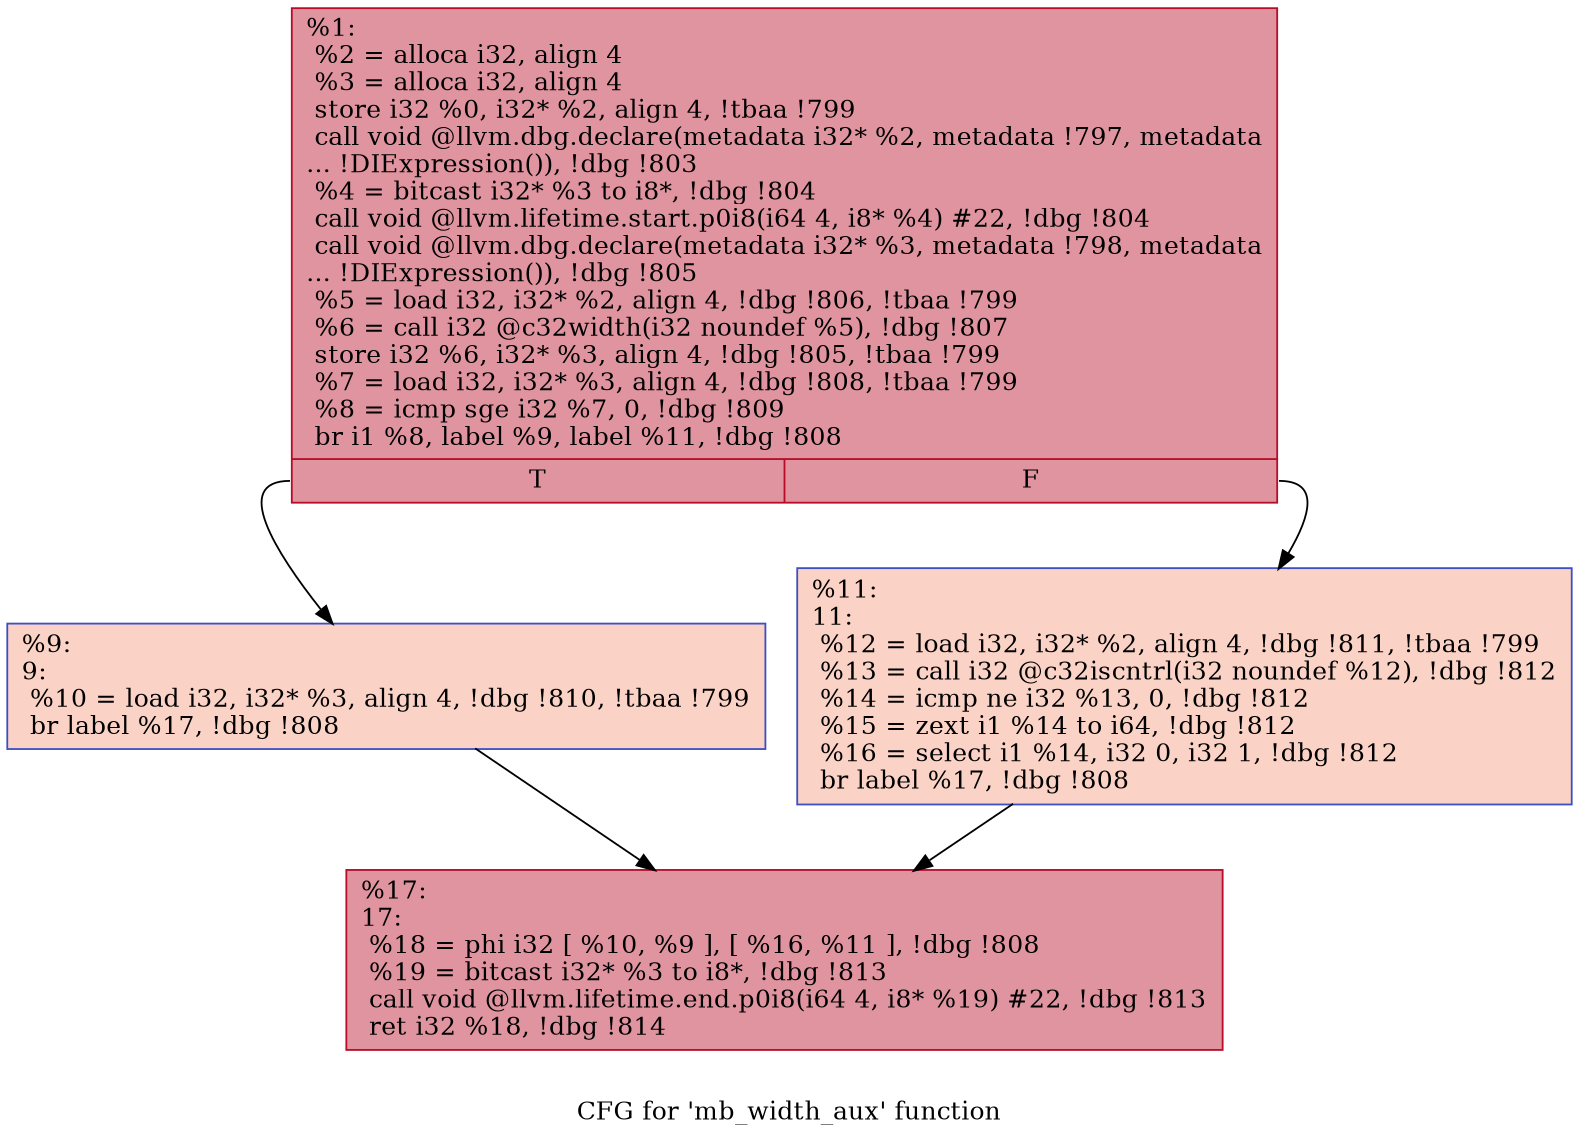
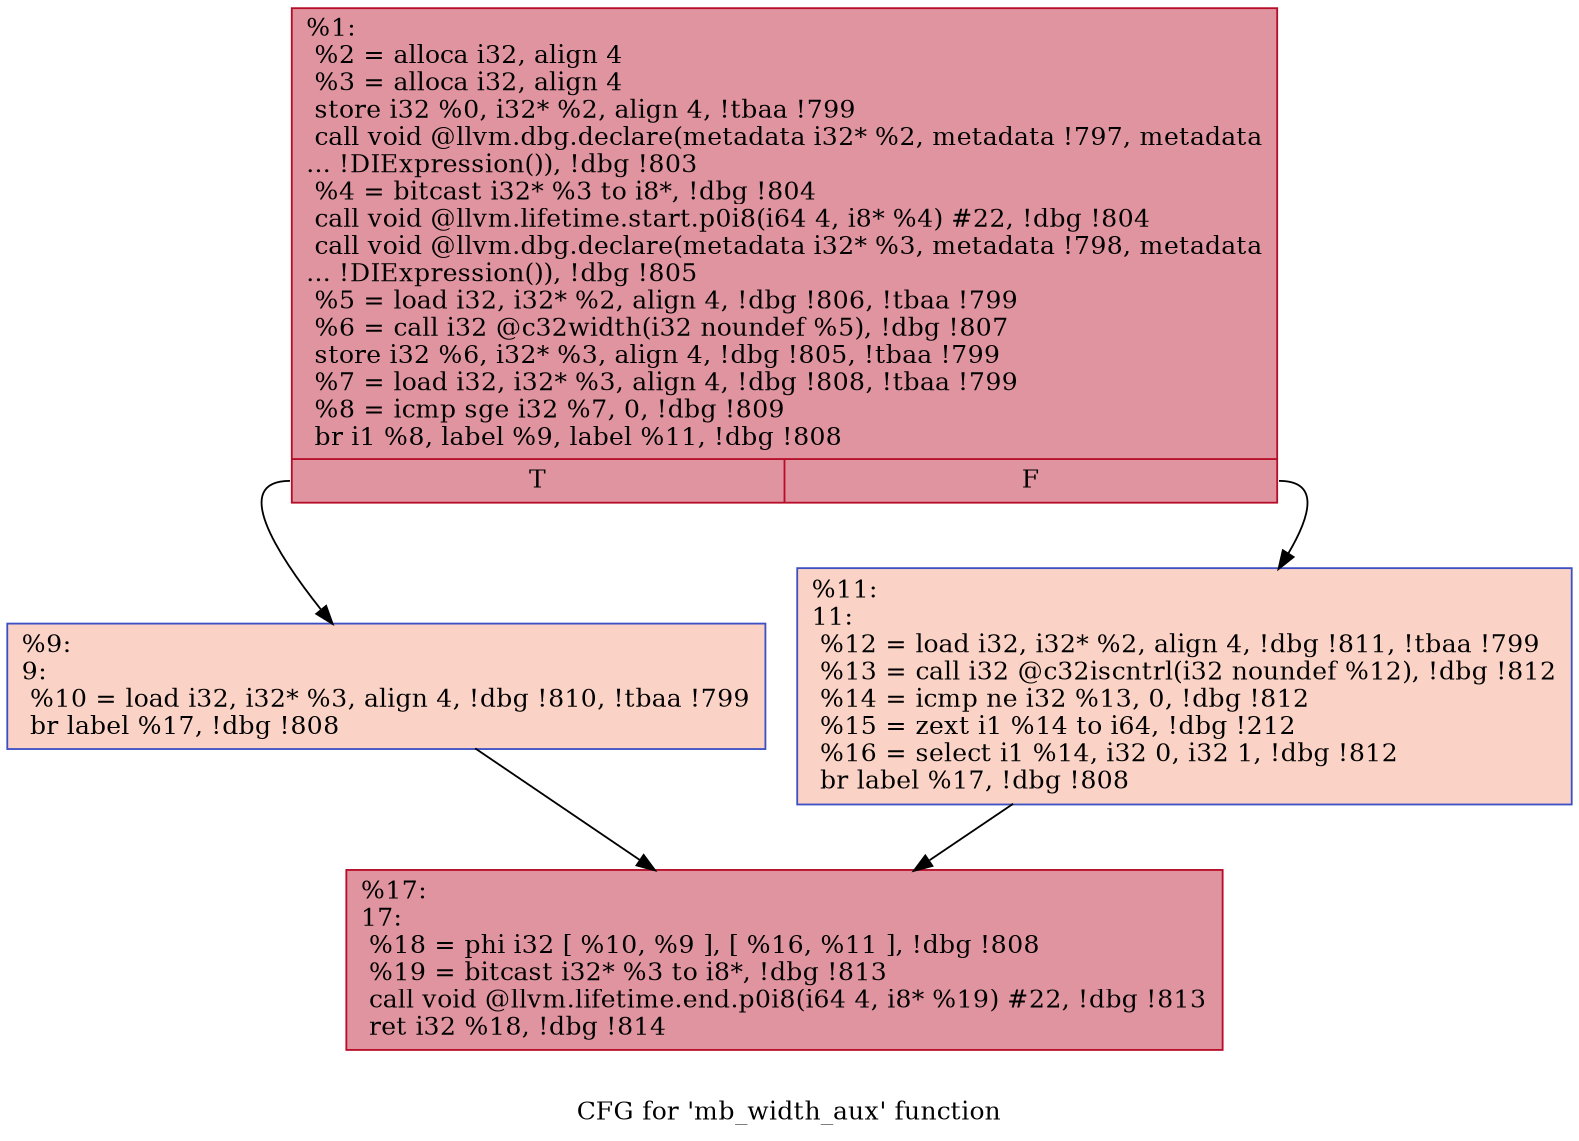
  digraph {
    label="CFG for 'mb_width_aux' function"
    node [color="#b70d28ff" fillcolor="#b70d2870" shape=record style=filled]
    n1 [label="{%1:\l  %2 = alloca i32, align 4\l  %3 = alloca i32, align 4\l  store i32 %0, i32* %2, align 4, !tbaa !799\l  call void @llvm.dbg.declare(metadata i32* %2, metadata !797, metadata\l... !DIExpression()), !dbg !803\l  %4 = bitcast i32* %3 to i8*, !dbg !804\l  call void @llvm.lifetime.start.p0i8(i64 4, i8* %4) #22, !dbg !804\l  call void @llvm.dbg.declare(metadata i32* %3, metadata !798, metadata\l... !DIExpression()), !dbg !805\l  %5 = load i32, i32* %2, align 4, !dbg !806, !tbaa !799\l  %6 = call i32 @c32width(i32 noundef %5), !dbg !807\l  store i32 %6, i32* %3, align 4, !dbg !805, !tbaa !799\l  %7 = load i32, i32* %3, align 4, !dbg !808, !tbaa !799\l  %8 = icmp sge i32 %7, 0, !dbg !809\l  br i1 %8, label %9, label %11, !dbg !808\l|{<s0>T|<s1>F}}"]
    n2 [color="#3d50c3ff" fillcolor="#f59c7d70" label="{%9:\l9:                                                \l  %10 = load i32, i32* %3, align 4, !dbg !810, !tbaa !799\l  br label %17, !dbg !808\l}"]
-   n3 [color="#3d50c3ff" fillcolor="#f59c7d70" label="{%11:\l11:                                               \l  %12 = load i32, i32* %2, align 4, !dbg !811, !tbaa !799\l  %13 = call i32 @c32iscntrl(i32 noundef %12), !dbg !812\l  %14 = icmp ne i32 %13, 0, !dbg !812\l  %15 = zext i1 %14 to i64, !dbg !812\l  %16 = select i1 %14, i32 0, i32 1, !dbg !812\l  br label %17, !dbg !808\l}"]
+   n3 [color="#3d50c3ff" fillcolor="#f59c7d70" label="{%11:\l11:                                               \l  %12 = load i32, i32* %2, align 4, !dbg !811, !tbaa !799\l  %13 = call i32 @c32iscntrl(i32 noundef %12), !dbg !812\l  %14 = icmp ne i32 %13, 0, !dbg !812\l  %15 = zext i1 %14 to i64, !dbg !212\l  %16 = select i1 %14, i32 0, i32 1, !dbg !812\l  br label %17, !dbg !808\l}"]
    n4 [label="{%17:\l17:                                               \l  %18 = phi i32 [ %10, %9 ], [ %16, %11 ], !dbg !808\l  %19 = bitcast i32* %3 to i8*, !dbg !813\l  call void @llvm.lifetime.end.p0i8(i64 4, i8* %19) #22, !dbg !813\l  ret i32 %18, !dbg !814\l}"]
    n1 -> n2 [tailport=s0]
    n1 -> n3 [tailport=s1]
    n2 -> n4
    n3 -> n4
  }
